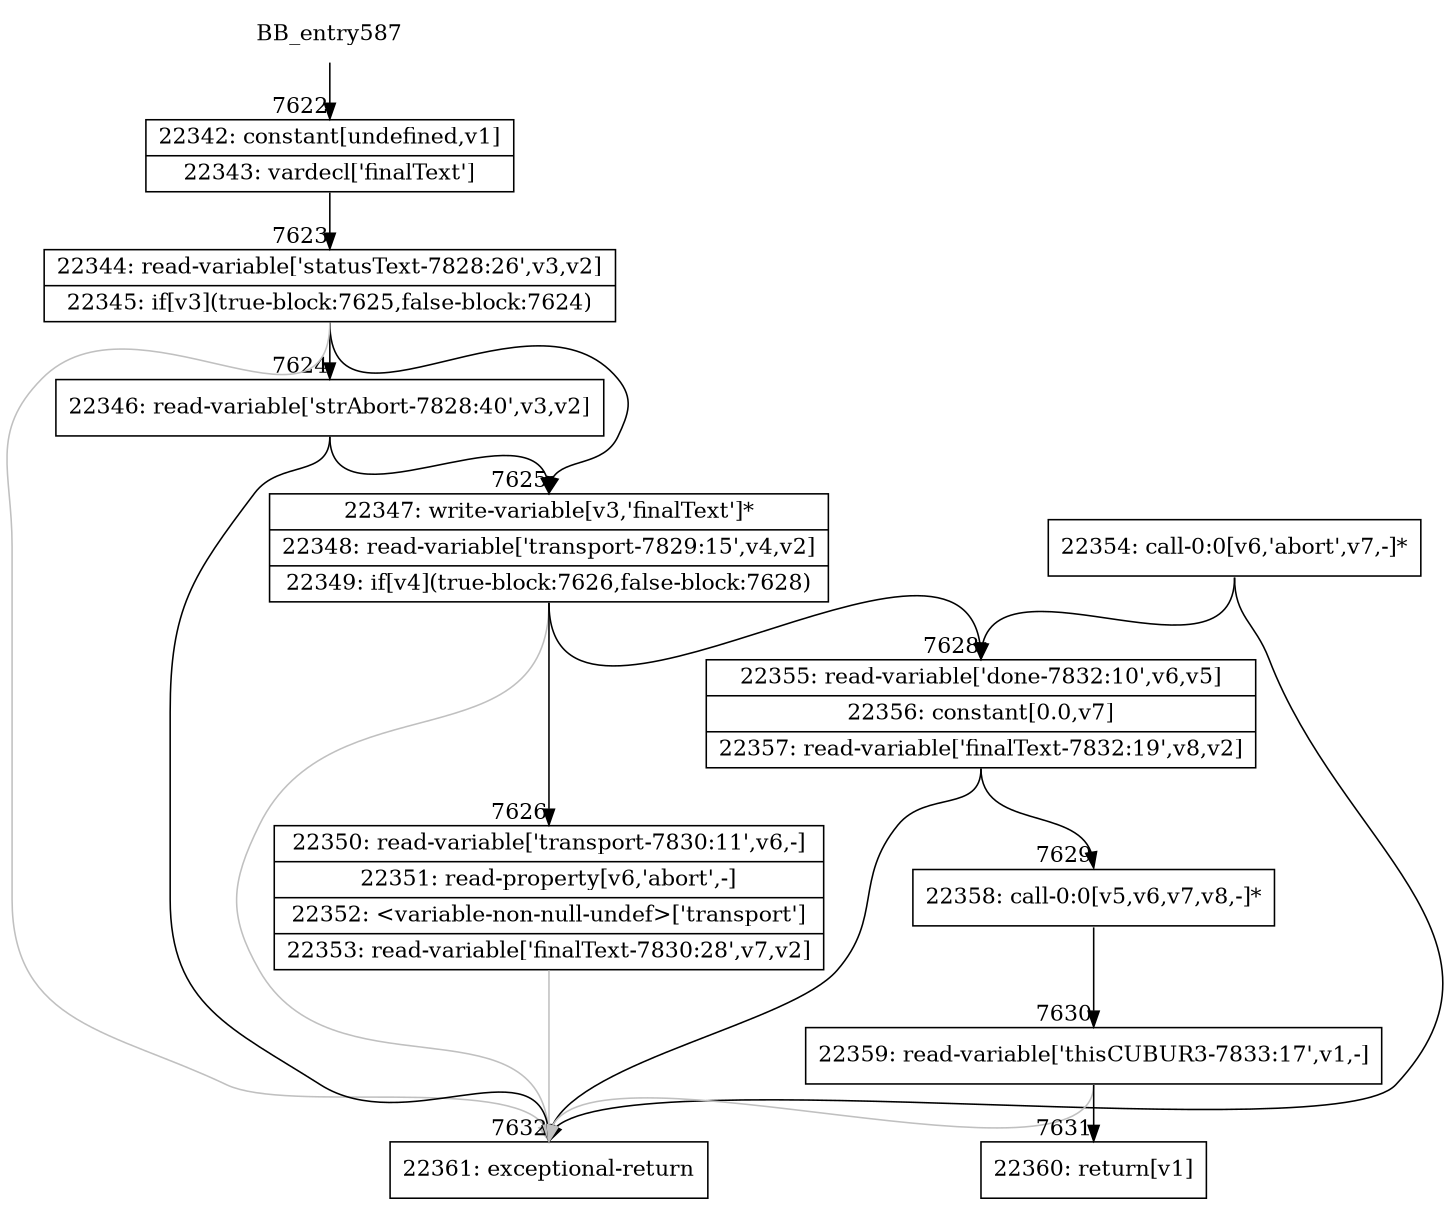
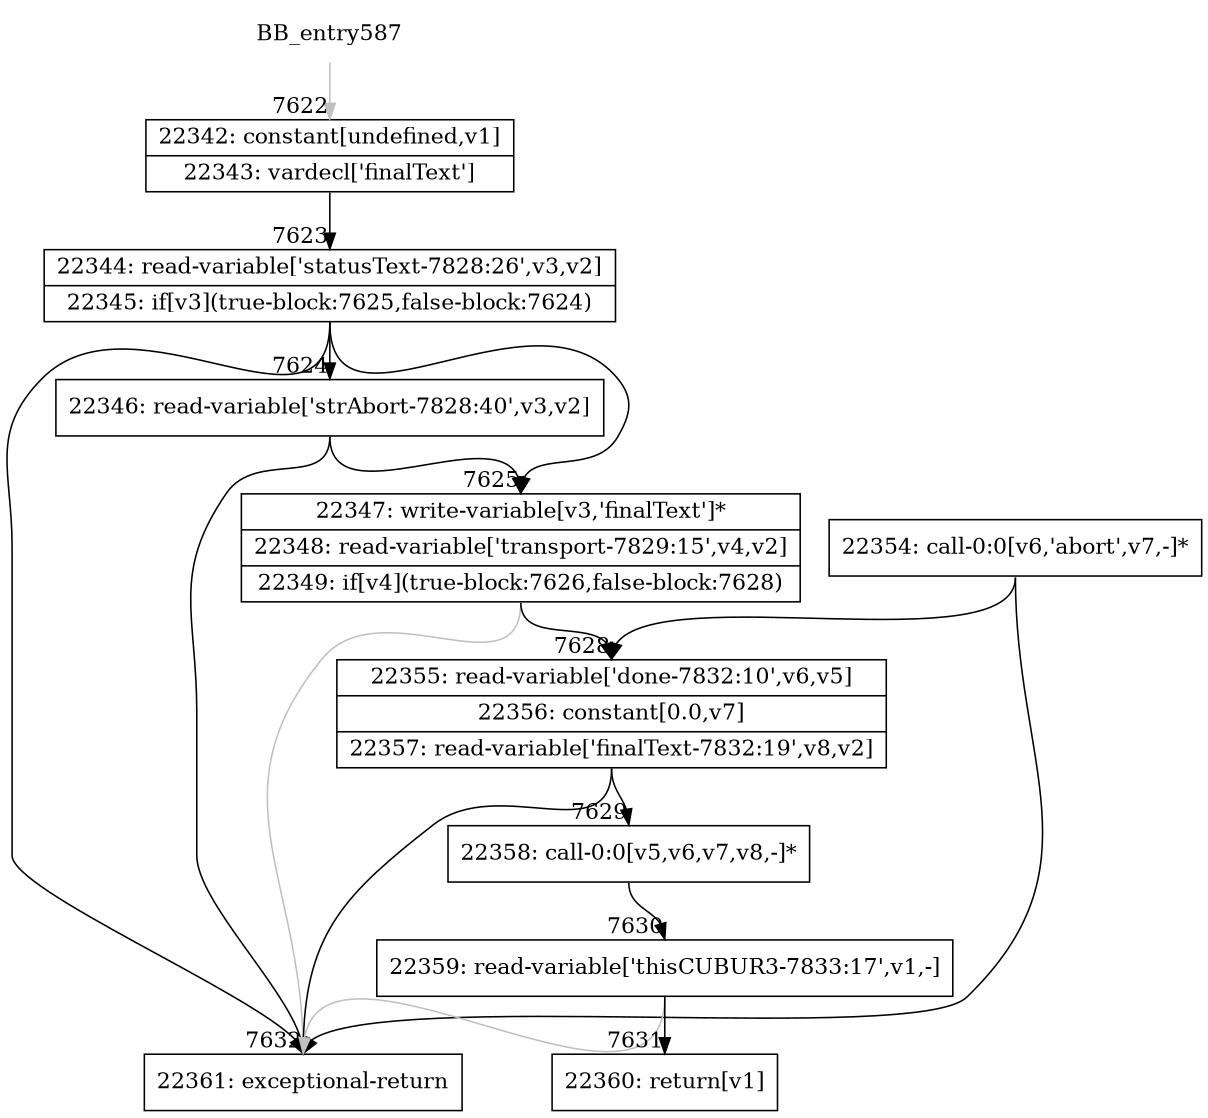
  digraph {
    rankdir=TD
    node [shape=record]
    edge [headport=n tailport=s]
    n1 [label=BB_entry587 shape=none]
    n2 [label="{22342: constant[undefined,v1]|22343: vardecl['finalText']}"]
    n3 [label="{22344: read-variable['statusText-7828:26',v3,v2]|22345: if[v3](true-block:7625,false-block:7624)}"]
    n4 [label="{22347: write-variable[v3,'finalText']*|22348: read-variable['transport-7829:15',v4,v2]|22349: if[v4](true-block:7626,false-block:7628)}"]
    n5 [label="{22346: read-variable['strAbort-7828:40',v3,v2]}"]
    n6 [label="{22361: exceptional-return}"]
-   n7 [label="{22350: read-variable['transport-7830:11',v6,-]|22351: read-property[v6,'abort',-]|22352: \<variable-non-null-undef\>['transport']|22353: read-variable['finalText-7830:28',v7,v2]}"]
    n8 [label="{22355: read-variable['done-7832:10',v6,v5]|22356: constant[0.0,v7]|22357: read-variable['finalText-7832:19',v8,v2]}"]
    n9 [label="{22358: call-0:0[v5,v6,v7,v8,-]*}"]
    n10 [label="{22354: call-0:0[v6,'abort',v7,-]*}"]
    n11 [label="{22359: read-variable['thisCUBUR3-7833:17',v1,-]}"]
    n12 [label="{22360: return[v1]}"]
-   n1 -> n2 [headlabel="    7622"]
+   n1 -> n2 [headlabel="    7622" color=gray]
    n2 -> n3 [headlabel="      7623"]
    n3 -> n4 [headlabel="      7625"]
    n3 -> n5 [headlabel="      7624"]
-   n3 -> n6 [color=gray headlabel="      7632"]
+   n3 -> n6 [color=black headlabel="      7632"]
    n4 -> n6 [color=gray]
-   n4 -> n7 [headlabel="      7626"]
    n4 -> n8 [headlabel="      7628"]
    n5 -> n4
    n5 -> n6 [color=black]
-   n7 -> n6 [color=gray]
    n8 -> n6 [color=black]
    n8 -> n9 [headlabel="      7629"]
    n9 -> n11 [headlabel="      7630"]
    n10 -> n6 [color=black]
    n10 -> n8
    n11 -> n6 [color=gray]
    n11 -> n12 [headlabel="      7631"]
  }
